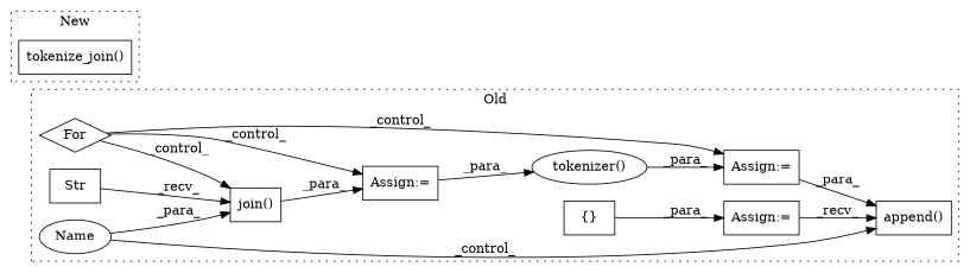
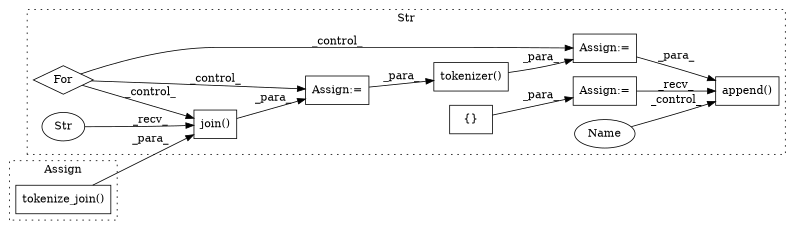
  digraph {
    rankdir=LR
    node [a=75 l=3 shape=box]
    n1 [a=107 l="4,14" label=For s="1482,1505" shape=diamond]
    n2 [l="9,1" label="join()" s="1526,1539"]
-   n3 [a=66 label=Str s=1526]
-   n4 [l="15,22" label="tokenizer()" s="1569,1588" shape=ellipse]
+   n3 [a=66 label=Str s=1526 shape=ellipse]
+   n4 [l="15,22" label="tokenizer()" s="1569,1588"]
    n5 [a=68 label="Assign:=" s=1523]
    n6 [a=68 label="Assign:=" s=1566]
    n7 [l="23,1" label="append()" s="1895,1947"]
    n8 [a=59 l="2,1" label="{}" s="1423,1423"]
    n9 [a=68 label="Assign:=" s=1420]
    n10 [a=87 l=4 label=Name s=1535 shape=ellipse]
    n11 [l="19,1" label="tokenize_join()" s="1477,1507"]
    subgraph cluster_1 {
-     label=Old
+     label=Str
      style=dotted
      n1
      n2
      n3
      n4
      n5
      n6
      n7
      n8
      n9
      n10
    }
    subgraph cluster_2 {
-     label=New
+     label=Assign
      style=dotted
      n11
    }
    n1 -> n2 [label=_control_]
    n1 -> n5 [label=_control_]
    n1 -> n6 [label=_control_]
    n2 -> n5 [label=_para_]
    n3 -> n2 [label=_recv_]
    n4 -> n6 [label=_para_]
    n5 -> n4 [label=_para_]
    n6 -> n7 [label=_para_]
    n8 -> n9 [label=_para_]
    n9 -> n7 [label=_recv_]
-   n10 -> n2 [label=_para_]
+   n11 -> n2 [label=_para_]
    n10 -> n7 [label=_control_]
  }
